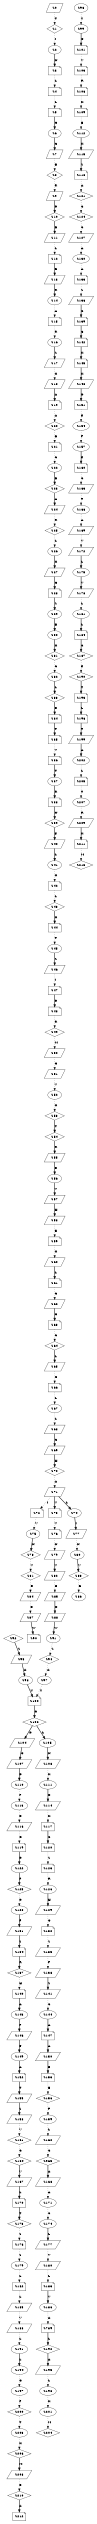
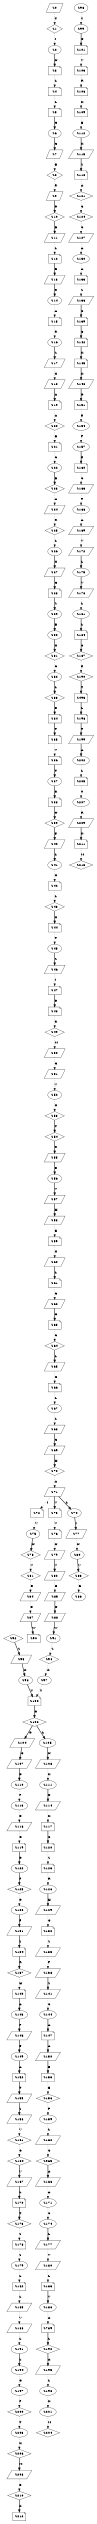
  strict digraph {
    node [shape=parallelogram]
    edge [style=dotted]
    S1 [shape=diamond]
    S0
    S2 [shape=ellipse]
    S3 [shape=note]
    S4 [shape=note]
    S5 [shape=note]
    S6 [shape=ellipse]
    S7
    S8 [shape=diamond]
    S9
    S10 [shape=diamond]
    S11
    S12 [shape=note]
    S13
    S14 [shape=ellipse]
    S15 [shape=note]
    S16 [shape=ellipse]
    S17
    S18
    S19 [shape=note]
    S20 [shape=diamond]
    S21 [shape=note]
    S22 [shape=ellipse]
    S23 [shape=diamond]
    S24
    S25 [shape=diamond]
    S26 [shape=ellipse]
    S27
    S28 [shape=note]
    S29 [shape=ellipse]
    S30 [shape=ellipse]
    S31 [shape=diamond]
    S32 [shape=ellipse]
    S33 [shape=diamond]
    S34 [shape=note]
    S35 [shape=note]
    S36 [shape=note]
    S37 [shape=ellipse]
    S38 [shape=note]
    S39 [shape=diamond]
    S40
    S41 [shape=ellipse]
    S42 [shape=note]
    S43 [shape=diamond]
    S44 [shape=note]
    S45 [shape=ellipse]
    S46
    S47 [shape=note]
    S48 [shape=note]
    S49 [shape=diamond]
    S50
    S51
    S52 [shape=ellipse]
    S53 [shape=diamond]
    S54 [shape=diamond]
    S55
    S56 [shape=ellipse]
    S57
    S58
    S59 [shape=note]
    S60
    S61 [shape=note]
    S62
    S63 [shape=note]
    S64 [shape=diamond]
    S65
    S66 [shape=note]
    S67 [shape=ellipse]
    S68
    S69
    S70 [shape=diamond]
    S71
    S72 [shape=note]
    S73 [shape=note]
    S74 [shape=ellipse]
    S75 [shape=ellipse]
    S76 [shape=note]
    S77
    S78 [shape=diamond]
    S79
    S80 [shape=ellipse]
    S81 [shape=diamond]
    S82
    S83 [shape=diamond]
    S84
    S85
    S86 [shape=ellipse]
    S87
    S88
    S90 [shape=note]
    S91 [shape=ellipse]
    S94 [shape=diamond]
    S92 [shape=diamond]
    S95
    S97 [shape=ellipse]
    S98 [shape=ellipse]
    S96 [shape=ellipse]
    S99 [shape=ellipse]
    S100 [shape=note]
    S101 [shape=note]
    S102 [shape=diamond]
    S103 [shape=note]
    S104
    S105 [shape=ellipse]
    S106 [shape=note]
    S107
    S108
    S109 [shape=note]
    S110 [shape=ellipse]
    S111 [shape=ellipse]
    S112 [shape=ellipse]
    S113 [shape=ellipse]
    S114
    S115
    S116
    S117 [shape=note]
    S118 [shape=note]
    S119 [shape=note]
    S120 [shape=note]
    S121 [shape=diamond]
    S122 [shape=ellipse]
    S123 [shape=note]
    S124 [shape=diamond]
    S125 [shape=diamond]
    S126 [shape=ellipse]
    S127
    S128 [shape=ellipse]
    S129
    S130 [shape=ellipse]
    S131
    S132 [shape=note]
    S133 [shape=note]
    S134 [shape=note]
    S135
    S136
    S137 [shape=diamond]
    S138
    S139 [shape=note]
    S140 [shape=note]
    S141
    S142 [shape=note]
    S143 [shape=ellipse]
    S144 [shape=ellipse]
    S145 [shape=note]
    S146
    S147 [shape=note]
    S148
    S149 [shape=ellipse]
    S150
    S151 [shape=note]
    S152 [shape=note]
    S153 [shape=note]
    S154 [shape=ellipse]
    S155
    S156 [shape=diamond]
    S157 [shape=ellipse]
    S158
    S159 [shape=ellipse]
    S160 [shape=note]
    S161 [shape=diamond]
    S162
    S163
    S164 [shape=diamond]
    n164 [label=S965 shape=diamond]
    S166 [shape=ellipse]
    S167
    S168
    S169
    S170 [shape=note]
    S171 [shape=ellipse]
    S172
    S173 [shape=diamond]
    S174 [shape=ellipse]
    S175 [shape=ellipse]
    S176 [shape=note]
    S177
    S178
    S179 [shape=ellipse]
    S180
    S181 [shape=ellipse]
    S182 [shape=note]
    S183 [shape=note]
    S184 [shape=note]
    S185
    S186 [shape=ellipse]
    S187 [shape=diamond]
    S188
    n188 [label=S789 shape=note]
    S190 [shape=diamond]
    S191 [shape=ellipse]
    S192 [shape=diamond]
-   S193 [shape=note]
+   S193 [shape=note label=S493]
    S194 [shape=ellipse]
    S195
    S196 [shape=note]
    S197 [shape=ellipse]
    S198 [shape=ellipse]
    S199
    S200 [shape=diamond]
    S201 [shape=ellipse]
    S202 [shape=ellipse]
    S203 [shape=ellipse]
    S204 [shape=diamond]
    S205 [shape=note]
    S206 [shape=diamond]
    S207 [shape=ellipse]
    S208
    S209
    S210 [shape=diamond]
    S211 [shape=note]
    S212 [shape=note]
    S213 [shape=diamond]
    S1 -> S2 [label=I]
    S0 -> S1 [label=T]
    S2 -> S3 [label=N style=bold]
    S3 -> S4 [label=L]
    S4 -> S5 [label=L]
    S5 -> S6 [label=Q style=bold]
    S6 -> S7 [label=G style=bold]
    S7 -> S8 [label=E]
    S8 -> S9 [label=R]
    S9 -> S10 [label=D style=bold]
    S10 -> S11 [label=E style=bold]
    S11 -> S12 [label=L]
    S12 -> S13 [label=E style=bold]
    S13 -> S14 [label=R style=bold]
    S14 -> S15 [label=A]
    S15 -> S16 [label=R]
    S16 -> S17 [label=S style=bold]
    S17 -> S18 [label=K]
    S18 -> S19 [label=A style=bold]
    S19 -> S20 [label=A]
    S20 -> S21 [label=E]
    S21 -> S22 [label=G]
    S22 -> S23 [label=E style=bold]
-   S23 -> S24 [label=A style=bold]
+   S23 -> S24 [label=A]
    S24 -> S25 [label=R]
    S25 -> S26 [label=L]
    S26 -> S27 [label=K style=bold]
    S27 -> S28 [label=Q style=bold]
    S28 -> S29 [label=S style=bold]
    S29 -> S30 [label=E style=bold]
    S30 -> S31 [label=K style=bold]
    S31 -> S32 [label=G]
    S32 -> S33 [label=L style=bold]
    S33 -> S34 [label=D style=bold]
    S34 -> S35 [label=T style=bold]
    S35 -> S36 [label=V]
    S36 -> S37 [label=T style=bold]
    S37 -> S38 [label=R style=bold]
    S38 -> S39 [label=N style=bold]
    S39 -> S40 [label=F style=bold]
    S40 -> S41 [label=L style=bold]
    S41 -> S42 [label=K]
    S42 -> S43 [label=L]
    S43 -> S44 [label=K style=bold]
    S44 -> S45 [label=T]
    S45 -> S46 [label=S style=bold]
    S46 -> S47 [label=I]
    S47 -> S48 [label=D style=bold]
    S48 -> S49 [label=R]
    S49 -> S50 [label=M]
    S50 -> S51 [label=Q]
    S51 -> S52 [label=V]
    S52 -> S53 [label=K]
    S53 -> S54 [label=T style=bold]
    S54 -> S55 [label=R style=bold]
    S55 -> S56 [label=D style=bold]
    S56 -> S57 [label=V style=bold]
    S57 -> S58 [label=H style=bold]
    S58 -> S59 [label=E]
    S59 -> S60 [label=K]
    S60 -> S61 [label=L style=bold]
    S61 -> S62 [label=G]
    S62 -> S63 [label=Q style=bold]
    S63 -> S64 [label=G]
    S64 -> S65 [label=L style=bold]
    S65 -> S66 [label=Q]
    S66 -> S67 [label=L]
    S67 -> S68 [label=L]
    S68 -> S69 [label=G style=bold]
    S69 -> S70 [label=H style=bold]
    S70 -> S71 [label=A]
    S71 -> S72 [label=I]
    S71 -> S73 [label=V style=bold]
    S71 -> S74 [label=L style=bold]
    S72 -> S75 [label=V]
    S73 -> S76 [label=V]
    S74 -> S77 [label=I style=bold]
    S75 -> S78 [label=N style=bold]
    S76 -> S79 [label=N]
    S77 -> S80 [label=N]
    S78 -> S81 [label=V]
    S79 -> S82 [label=V style=bold]
    S80 -> S83 [label=V style=bold]
    S81 -> S84 [label=D]
    S82 -> S85 [label=E]
    S83 -> S86 [label=E]
    S84 -> S87 [label=D]
    S85 -> S88 [label=D style=bold]
    S87 -> S90 [label=W style=bold]
    S88 -> S91 [label=W style=bold]
    S91 -> S94 [label=S]
    S94 -> S97 [label=A]
    S92 -> S95 [label=S style=bold]
    S95 -> S98 [label=A style=bold]
    S97 -> S100 [label=Y]
    S98 -> S100 [label=Y style=bold]
    S96 -> S99 [label=Y]
    S99 -> S101 [label=Q style=bold]
    S100 -> S102 [label=Q style=bold]
    S101 -> S103 [label=V]
    S102 -> S104 [label=D style=bold]
    S102 -> S105 [label=L style=bold]
    S103 -> S106 [label=R]
    S104 -> S107 [label=Q style=bold]
    S105 -> S108 [label=N style=bold]
    S106 -> S109 [label=K]
    S107 -> S110 [label=D style=bold]
    S108 -> S111 [label=K]
    S109 -> S112 [label=E]
    S110 -> S113 [label=P]
    S111 -> S114 [label=D style=bold]
    S112 -> S115 [label=K style=bold]
    S113 -> S116 [label=D]
    S114 -> S117 [label=K]
    S115 -> S118 [label=S style=bold]
    S116 -> S119 [label=Q]
    S117 -> S120 [label=G style=bold]
    S118 -> S121 [label=A]
    S119 -> S122 [label=D style=bold]
    S120 -> S123 [label=S]
    S121 -> S124 [label=G]
    S122 -> S125 [label=P style=bold]
    S123 -> S126 [label=R]
    S124 -> S127 [label=G]
    S125 -> S128 [label=D]
    S126 -> S129 [label=H style=bold]
    S127 -> S130 [label=A]
    S128 -> S131 [label=P style=bold]
    S129 -> S132 [label=Q]
    S130 -> S133 [label=A]
    S131 -> S134 [label=S style=bold]
    S132 -> S135 [label=S]
    S133 -> S136 [label=S]
    S134 -> S137 [label=R style=bold]
    S135 -> S138 [label=P]
    S136 -> S139 [label=G style=bold]
    S137 -> S140 [label=H]
    S138 -> S141 [label=S style=bold]
    S139 -> S142 [label=G style=bold]
    S140 -> S143 [label=A style=bold]
    S141 -> S144 [label=G]
    S142 -> S145 [label=K style=bold]
    S143 -> S146 [label=P style=bold]
    S144 -> S147 [label=A style=bold]
    S145 -> S148 [label=K style=bold]
    S146 -> S149 [label=F style=bold]
    S147 -> S150 [label=A style=bold]
    S148 -> S151 [label=D style=bold]
    S149 -> S152 [label=A style=bold]
    S150 -> S153 [label=E style=bold]
    S151 -> S154 [label=F]
    S152 -> S155 [label=T style=bold]
    S153 -> S156 [label=E]
    S154 -> S157 [label=P]
    S155 -> S158 [label=S style=bold]
    S156 -> S159 [label=P]
    S157 -> S160 [label=F style=bold]
    S158 -> S161 [label=V]
    S159 -> S162 [label=L]
    S160 -> S163 [label=G]
    S161 -> S164 [label=G]
    S162 -> n164 [label=G]
    S163 -> S166 [label=T]
    S164 -> S167 [label=V style=bold]
    n164 -> S168 [label=A style=bold]
    S166 -> S169 [label=A]
    S167 -> S170 [label=L style=bold]
    S168 -> S171 [label=A]
    S169 -> S172 [label=V]
    S170 -> S173 [label=T style=bold]
    S171 -> S174 [label=C]
    S172 -> S175 [label=L style=bold]
    S173 -> S176 [label=S]
    S174 -> S177 [label=L style=bold]
    S175 -> S178 [label=V style=bold]
    S176 -> S179 [label=S]
    S177 -> S180 [label=V]
    S178 -> S181 [label=L]
    S179 -> S182 [label=L]
    S180 -> S183 [label=L]
    S181 -> S184 [label=L style=bold]
    S182 -> S185 [label=L]
    S183 -> S186 [label=V style=bold]
    S184 -> S187 [label=C style=bold]
    S185 -> S188 [label=V]
    S186 -> n188 [label=A]
    S187 -> S190 [label=F]
    S188 -> S191 [label=L]
    n188 -> S192 [label=L style=bold]
    S190 -> S193 [label=T style=bold]
    S191 -> S194 [label=L style=bold]
    S192 -> S195 [label=A style=bold]
    S193 -> S196 [label=L style=bold]
    S194 -> S197 [label=Q]
    S195 -> S198 [label=L]
    S196 -> S199 [label=T style=bold]
    S197 -> S200 [label=P]
    S198 -> S201 [label=K]
    S199 -> S202 [label=A style=bold]
    S200 -> S203 [label=T]
    S201 -> S204 [label=M]
    S202 -> S205 [label=L]
    S203 -> S206 [label=K]
    S205 -> S207 [label=T]
    S206 -> S208 [label=M style=bold]
    S207 -> S209 [label=R]
    S208 -> S210 [label=E]
    S209 -> S211 [label=K style=bold]
    S210 -> S212 [label=A style=bold]
    S211 -> S213 [label=M]
  }
